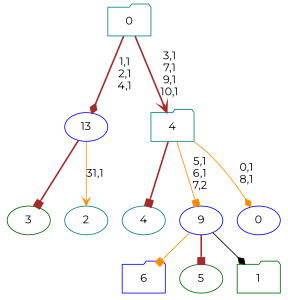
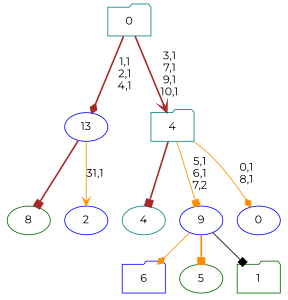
  digraph {
    fontname=Montserrat
    node [color=blue fontname=Montserrat shape=ellipse]
    edge [arrowhead=box color=brown fontname=Montserrat style=bold]
    n1 [label=6 shape=folder]
    n2 [color=darkgreen label=5]
    n3 [color=teal label=4]
-   n4 [color=darkgreen label=3]
-   n5 [color=teal label=2]
+   n4 [color=darkgreen label=8]
+   n5 [label=2]
    13
    n7 [color=darkgreen label=1 shape=folder]
    9
    n9 [label=0]
    4 [color=teal shape=folder]
    0 [color=teal shape=folder]
    13 -> n4
    13 -> n5 [arrowhead=vee color=darkorange label="31,1" style=solid]
-   9 -> n1 [color=darkorange style=solid]
-   9 -> n2
-   9 -> n7 [arrowhead=diamond color=black style=solid]
+   9 -> n1 [arrowhead=diamond color=darkorange style=solid]
+   9 -> n2 [color=darkorange]
+   9 -> n7 [color=black style=solid]
    4 -> n3
    4 -> 9 [color=darkorange label="5,1\n6,1\n7,2" style=solid]
    4 -> n9 [arrowhead=diamond color=darkorange label="0,1\n8,1" style=solid]
    0 -> 13 [arrowhead=diamond label="1,1\n2,1\n4,1"]
    0 -> 4 [arrowhead=vee label="3,1\n7,1\n9,1\n10,1"]
  }
